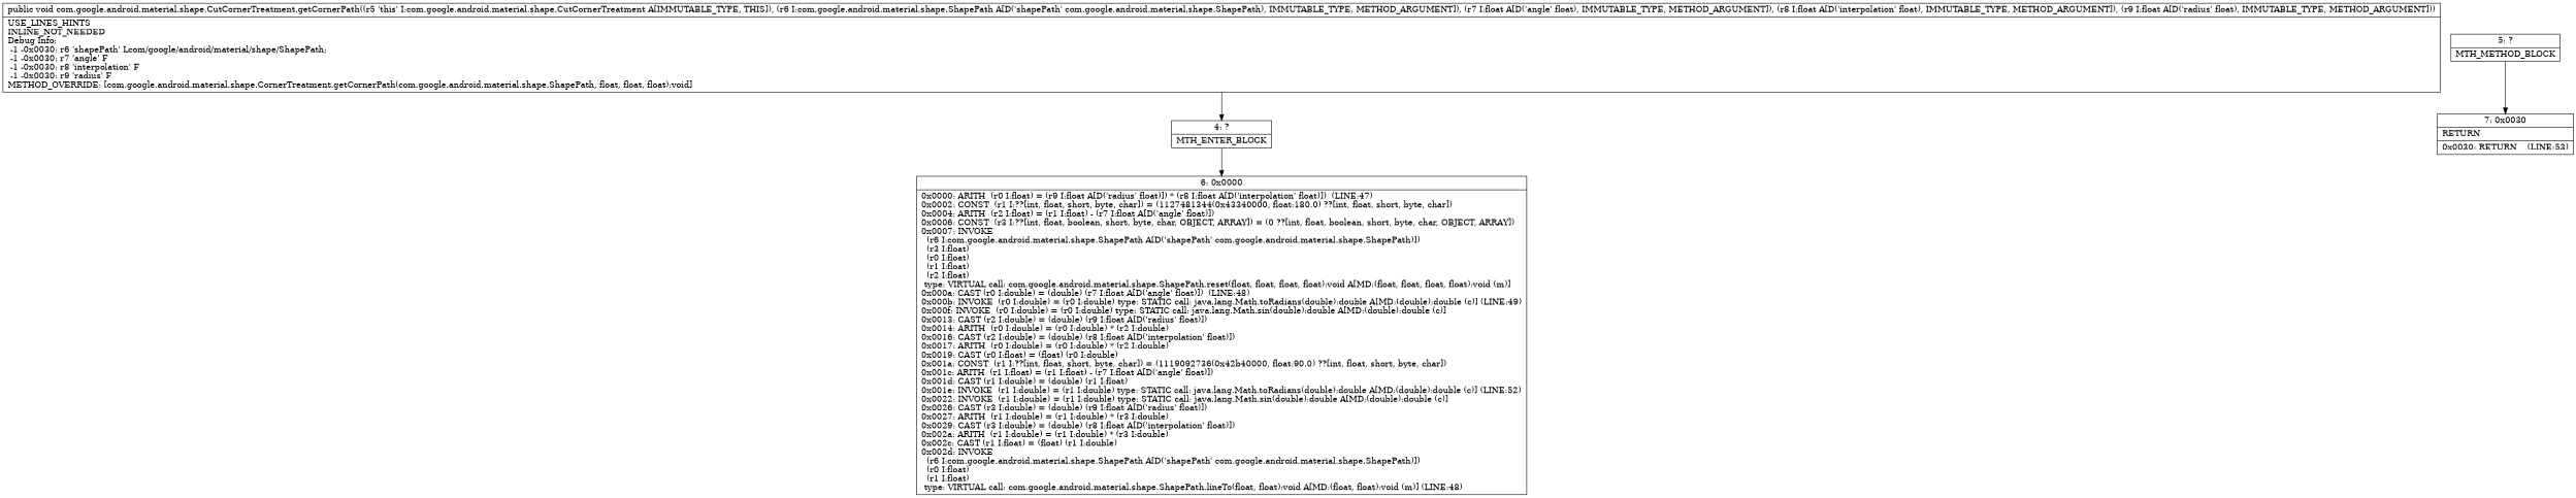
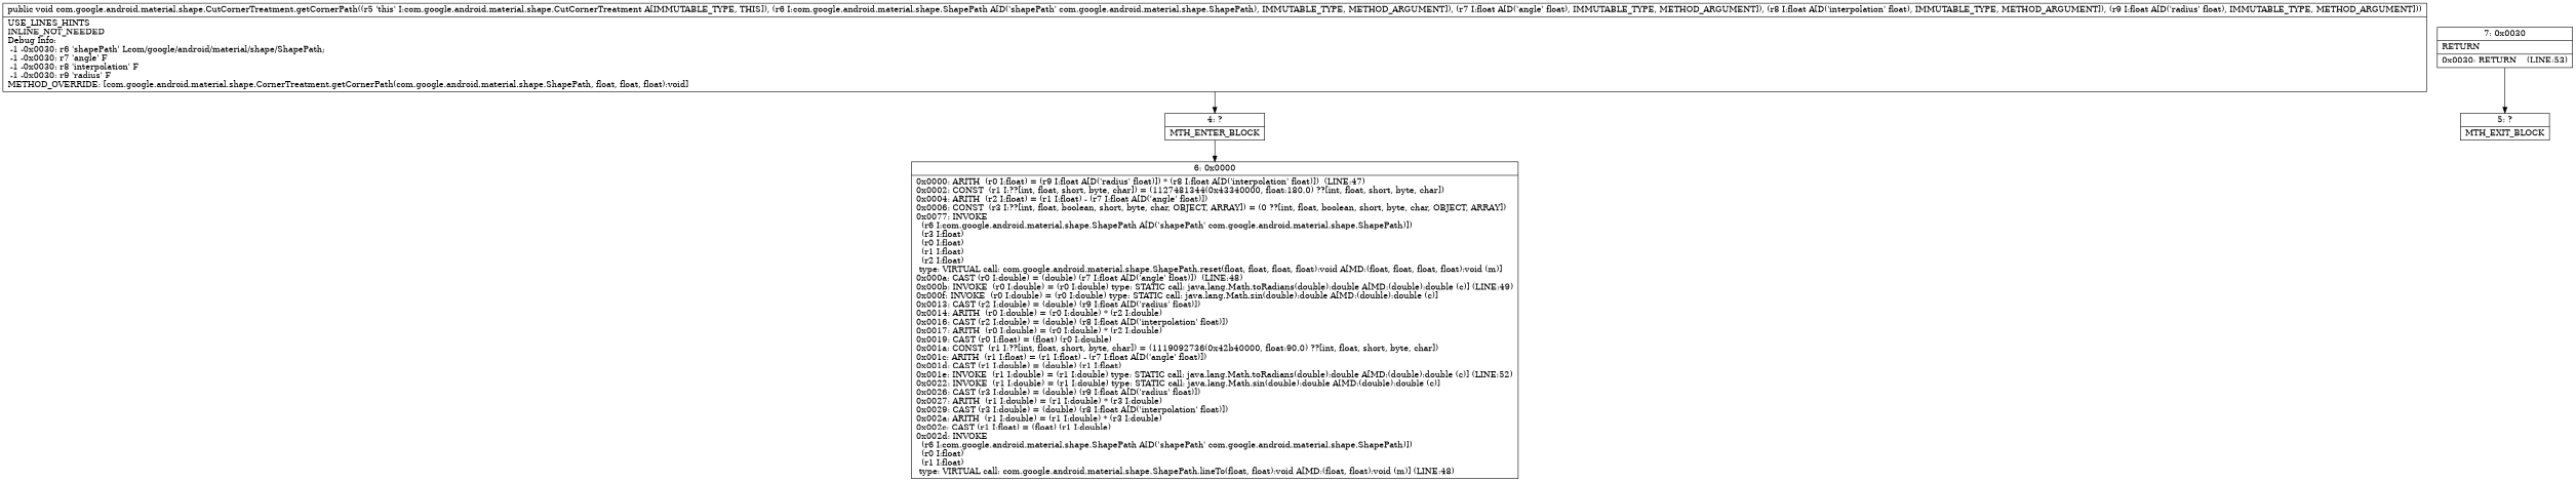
  digraph {
    node [shape=record]
    n1 [label="{4\:\ ?|MTH_ENTER_BLOCK\l}"]
-   n2 [label="{6\:\ 0x0000|0x0000: ARITH  (r0 I:float) = (r9 I:float A[D('radius' float)]) * (r8 I:float A[D('interpolation' float)])  (LINE:47)\l0x0002: CONST  (r1 I:??[int, float, short, byte, char]) = (1127481344(0x43340000, float:180.0) ??[int, float, short, byte, char]) \l0x0004: ARITH  (r2 I:float) = (r1 I:float) \- (r7 I:float A[D('angle' float)]) \l0x0006: CONST  (r3 I:??[int, float, boolean, short, byte, char, OBJECT, ARRAY]) = (0 ??[int, float, boolean, short, byte, char, OBJECT, ARRAY]) \l0x0007: INVOKE  \l  (r6 I:com.google.android.material.shape.ShapePath A[D('shapePath' com.google.android.material.shape.ShapePath)])\l  (r3 I:float)\l  (r0 I:float)\l  (r1 I:float)\l  (r2 I:float)\l type: VIRTUAL call: com.google.android.material.shape.ShapePath.reset(float, float, float, float):void A[MD:(float, float, float, float):void (m)]\l0x000a: CAST (r0 I:double) = (double) (r7 I:float A[D('angle' float)])  (LINE:48)\l0x000b: INVOKE  (r0 I:double) = (r0 I:double) type: STATIC call: java.lang.Math.toRadians(double):double A[MD:(double):double (c)] (LINE:49)\l0x000f: INVOKE  (r0 I:double) = (r0 I:double) type: STATIC call: java.lang.Math.sin(double):double A[MD:(double):double (c)]\l0x0013: CAST (r2 I:double) = (double) (r9 I:float A[D('radius' float)]) \l0x0014: ARITH  (r0 I:double) = (r0 I:double) * (r2 I:double) \l0x0016: CAST (r2 I:double) = (double) (r8 I:float A[D('interpolation' float)]) \l0x0017: ARITH  (r0 I:double) = (r0 I:double) * (r2 I:double) \l0x0019: CAST (r0 I:float) = (float) (r0 I:double) \l0x001a: CONST  (r1 I:??[int, float, short, byte, char]) = (1119092736(0x42b40000, float:90.0) ??[int, float, short, byte, char]) \l0x001c: ARITH  (r1 I:float) = (r1 I:float) \- (r7 I:float A[D('angle' float)]) \l0x001d: CAST (r1 I:double) = (double) (r1 I:float) \l0x001e: INVOKE  (r1 I:double) = (r1 I:double) type: STATIC call: java.lang.Math.toRadians(double):double A[MD:(double):double (c)] (LINE:52)\l0x0022: INVOKE  (r1 I:double) = (r1 I:double) type: STATIC call: java.lang.Math.sin(double):double A[MD:(double):double (c)]\l0x0026: CAST (r3 I:double) = (double) (r9 I:float A[D('radius' float)]) \l0x0027: ARITH  (r1 I:double) = (r1 I:double) * (r3 I:double) \l0x0029: CAST (r3 I:double) = (double) (r8 I:float A[D('interpolation' float)]) \l0x002a: ARITH  (r1 I:double) = (r1 I:double) * (r3 I:double) \l0x002c: CAST (r1 I:float) = (float) (r1 I:double) \l0x002d: INVOKE  \l  (r6 I:com.google.android.material.shape.ShapePath A[D('shapePath' com.google.android.material.shape.ShapePath)])\l  (r0 I:float)\l  (r1 I:float)\l type: VIRTUAL call: com.google.android.material.shape.ShapePath.lineTo(float, float):void A[MD:(float, float):void (m)] (LINE:48)\l}"]
+   n2 [label="{6\:\ 0x0000|0x0000: ARITH  (r0 I:float) = (r9 I:float A[D('radius' float)]) * (r8 I:float A[D('interpolation' float)])  (LINE:47)\l0x0002: CONST  (r1 I:??[int, float, short, byte, char]) = (1127481344(0x43340000, float:180.0) ??[int, float, short, byte, char]) \l0x0004: ARITH  (r2 I:float) = (r1 I:float) \- (r7 I:float A[D('angle' float)]) \l0x0006: CONST  (r3 I:??[int, float, boolean, short, byte, char, OBJECT, ARRAY]) = (0 ??[int, float, boolean, short, byte, char, OBJECT, ARRAY]) \l0x0077: INVOKE  \l  (r6 I:com.google.android.material.shape.ShapePath A[D('shapePath' com.google.android.material.shape.ShapePath)])\l  (r3 I:float)\l  (r0 I:float)\l  (r1 I:float)\l  (r2 I:float)\l type: VIRTUAL call: com.google.android.material.shape.ShapePath.reset(float, float, float, float):void A[MD:(float, float, float, float):void (m)]\l0x000a: CAST (r0 I:double) = (double) (r7 I:float A[D('angle' float)])  (LINE:48)\l0x000b: INVOKE  (r0 I:double) = (r0 I:double) type: STATIC call: java.lang.Math.toRadians(double):double A[MD:(double):double (c)] (LINE:49)\l0x000f: INVOKE  (r0 I:double) = (r0 I:double) type: STATIC call: java.lang.Math.sin(double):double A[MD:(double):double (c)]\l0x0013: CAST (r2 I:double) = (double) (r9 I:float A[D('radius' float)]) \l0x0014: ARITH  (r0 I:double) = (r0 I:double) * (r2 I:double) \l0x0016: CAST (r2 I:double) = (double) (r8 I:float A[D('interpolation' float)]) \l0x0017: ARITH  (r0 I:double) = (r0 I:double) * (r2 I:double) \l0x0019: CAST (r0 I:float) = (float) (r0 I:double) \l0x001a: CONST  (r1 I:??[int, float, short, byte, char]) = (1119092736(0x42b40000, float:90.0) ??[int, float, short, byte, char]) \l0x001c: ARITH  (r1 I:float) = (r1 I:float) \- (r7 I:float A[D('angle' float)]) \l0x001d: CAST (r1 I:double) = (double) (r1 I:float) \l0x001e: INVOKE  (r1 I:double) = (r1 I:double) type: STATIC call: java.lang.Math.toRadians(double):double A[MD:(double):double (c)] (LINE:52)\l0x0022: INVOKE  (r1 I:double) = (r1 I:double) type: STATIC call: java.lang.Math.sin(double):double A[MD:(double):double (c)]\l0x0026: CAST (r3 I:double) = (double) (r9 I:float A[D('radius' float)]) \l0x0027: ARITH  (r1 I:double) = (r1 I:double) * (r3 I:double) \l0x0029: CAST (r3 I:double) = (double) (r8 I:float A[D('interpolation' float)]) \l0x002a: ARITH  (r1 I:double) = (r1 I:double) * (r3 I:double) \l0x002c: CAST (r1 I:float) = (float) (r1 I:double) \l0x002d: INVOKE  \l  (r6 I:com.google.android.material.shape.ShapePath A[D('shapePath' com.google.android.material.shape.ShapePath)])\l  (r0 I:float)\l  (r1 I:float)\l type: VIRTUAL call: com.google.android.material.shape.ShapePath.lineTo(float, float):void A[MD:(float, float):void (m)] (LINE:48)\l}"]
    n3 [label="{7\:\ 0x0030|RETURN\l|0x0030: RETURN    (LINE:53)\l}"]
-   n4 [label="{5\:\ ?|MTH_METHOD_BLOCK\l}"]
+   n4 [label="{5\:\ ?|MTH_EXIT_BLOCK\l}"]
    n5 [label="{public void com.google.android.material.shape.CutCornerTreatment.getCornerPath((r5 'this' I:com.google.android.material.shape.CutCornerTreatment A[IMMUTABLE_TYPE, THIS]), (r6 I:com.google.android.material.shape.ShapePath A[D('shapePath' com.google.android.material.shape.ShapePath), IMMUTABLE_TYPE, METHOD_ARGUMENT]), (r7 I:float A[D('angle' float), IMMUTABLE_TYPE, METHOD_ARGUMENT]), (r8 I:float A[D('interpolation' float), IMMUTABLE_TYPE, METHOD_ARGUMENT]), (r9 I:float A[D('radius' float), IMMUTABLE_TYPE, METHOD_ARGUMENT]))  | USE_LINES_HINTS\lINLINE_NOT_NEEDED\lDebug Info:\l  \-1 \-0x0030: r6 'shapePath' Lcom\/google\/android\/material\/shape\/ShapePath;\l  \-1 \-0x0030: r7 'angle' F\l  \-1 \-0x0030: r8 'interpolation' F\l  \-1 \-0x0030: r9 'radius' F\lMETHOD_OVERRIDE: [com.google.android.material.shape.CornerTreatment.getCornerPath(com.google.android.material.shape.ShapePath, float, float, float):void]\l}"]
    n1 -> n2
-   n4 -> n3
+   n3 -> n4
    n5 -> n1
  }
